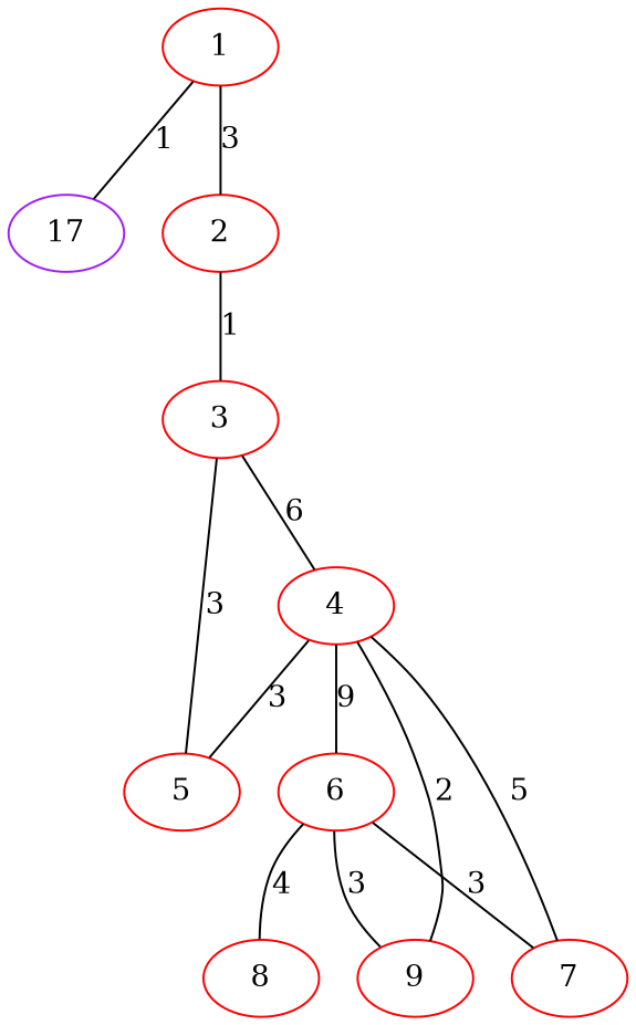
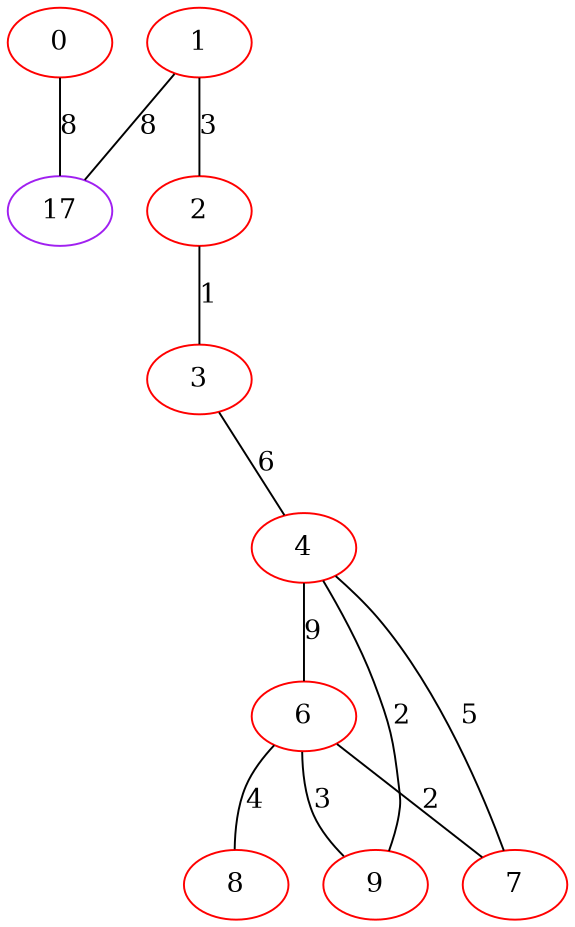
  graph {
    node [color=red weight=1]
    n1 [color=purple label=17 weight=4]
+   0
    1
    2
    3
    4
-   5
    6
    7
    9
    8
-   1 -- n1 [label=1]
+   0 -- n1 [label=8]
+   1 -- n1 [label=8]
    1 -- 2 [label=3]
    2 -- 3 [label=1]
    3 -- 4 [label=6]
-   3 -- 5 [label=3]
-   4 -- 5 [label=3]
    4 -- 6 [label=9]
    4 -- 7 [label=5]
    4 -- 9 [label=2]
-   6 -- 7 [label=3]
+   6 -- 7 [label=2]
    6 -- 9 [label=3]
    6 -- 8 [label=4]
  }
